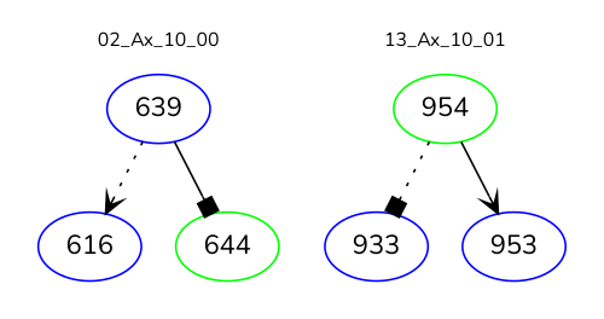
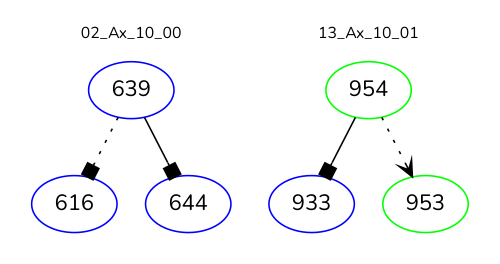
  digraph {
    fontname=Nunito
    node [color=blue fontname=Nunito]
    edge [arrowhead=vee color=black fontname=Nunito style=dotted]
    n1 [label=639]
    n2 [label=616]
-   n3 [color=green label=644]
+   n3 [label=644]
    n4 [color=green label=954]
    n5 [label=933]
-   n6 [label=953]
+   n6 [color=green label=953]
    subgraph cluster_1 {
      color=white
      fontsize=10
      label="02_Ax_10_00"
      n1
      n2
      n3
    }
    subgraph cluster_2 {
      color=white
      fontsize=10
      label="13_Ax_10_01"
      n4
      n5
      n6
    }
-   n1 -> n2
+   n1 -> n2 [arrowhead=box]
    n1 -> n3 [arrowhead=box style=solid]
-   n4 -> n5 [arrowhead=box]
-   n4 -> n6 [style=solid]
+   n4 -> n5 [arrowhead=box style=solid]
+   n4 -> n6
  }
